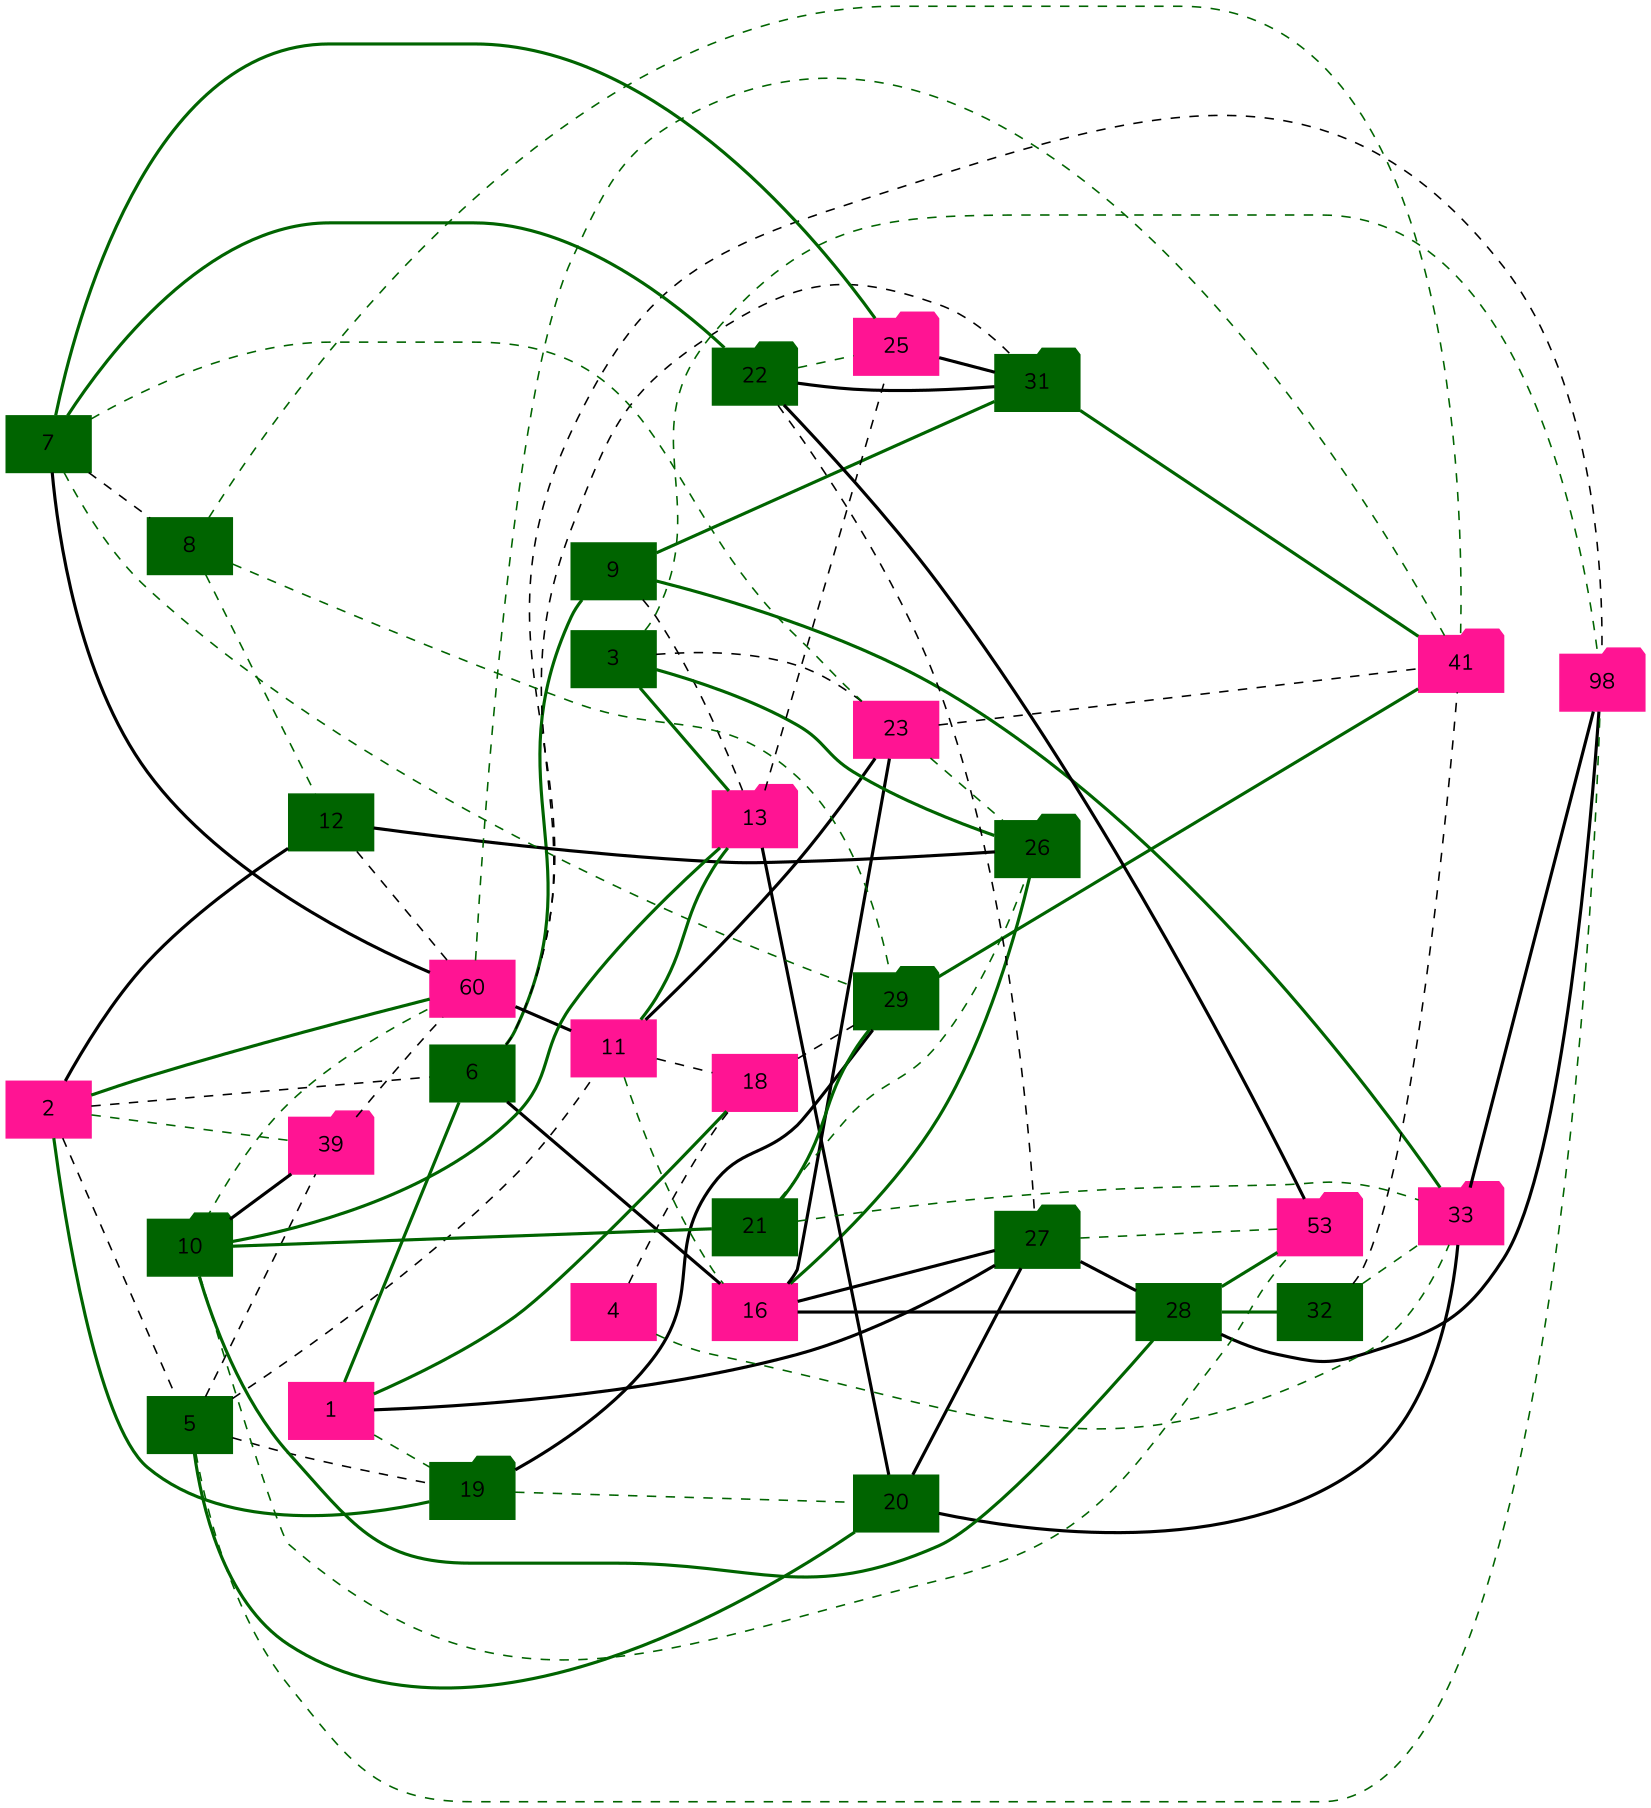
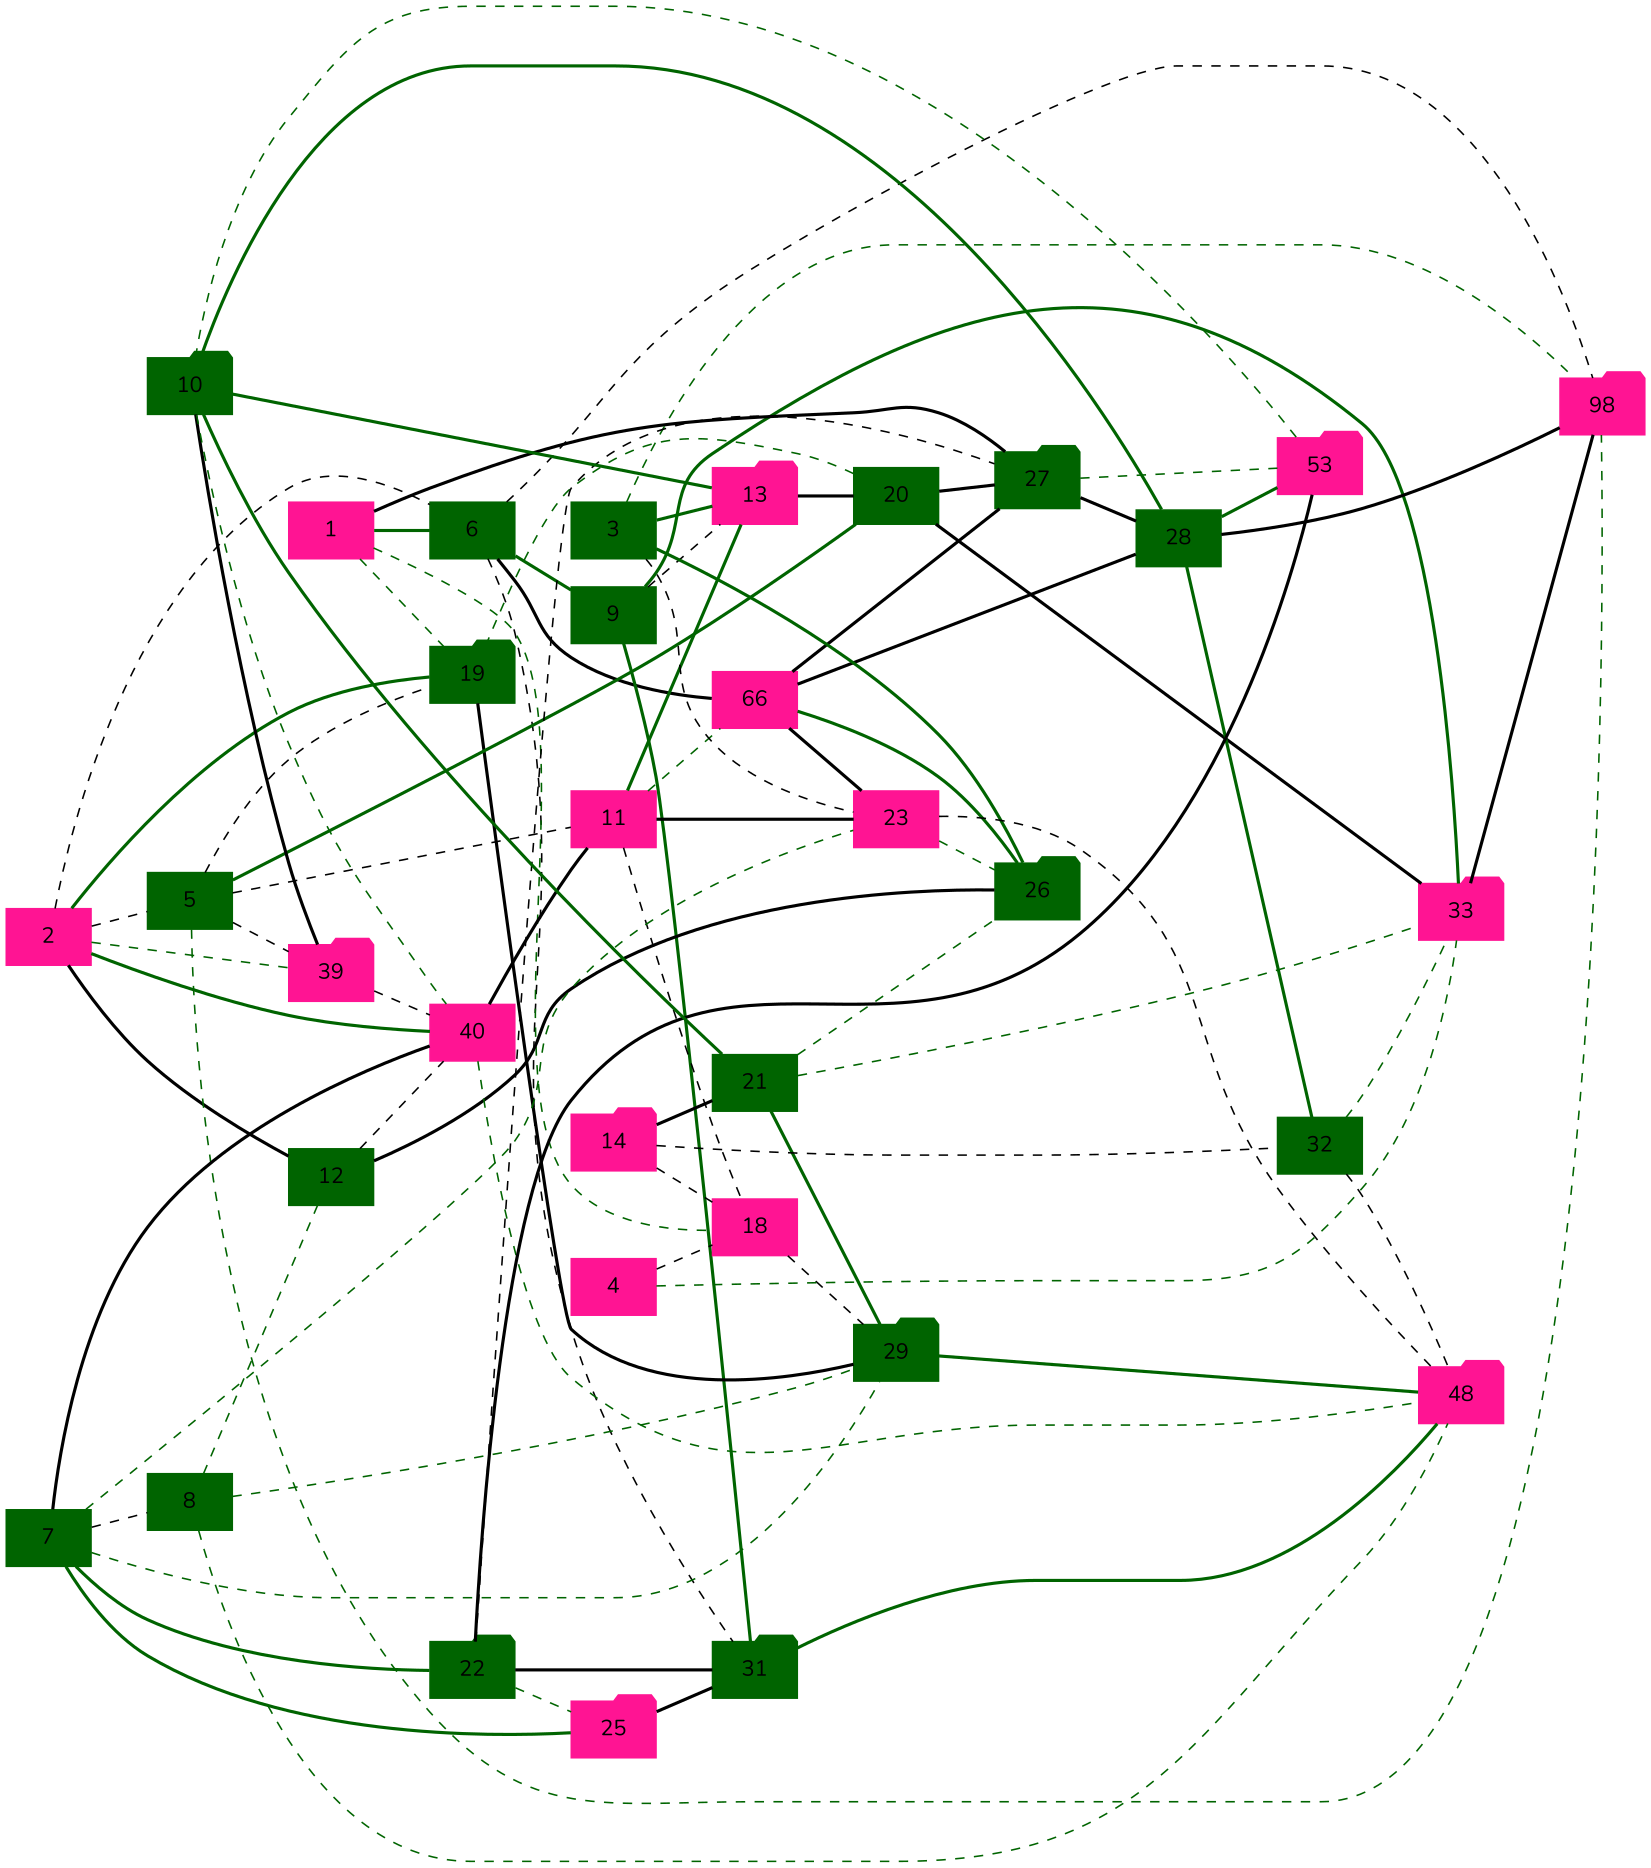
  graph {
    fontname=Nunito
    rankdir=LR
    node [color=darkgreen fontname=Nunito shape=box style=filled]
    edge [color=black fontname=Nunito style=dashed]
    6 [super="+30"]
    n2 [color=deeppink label=98 shape=folder super="+55"]
    9
-   16 [color=deeppink super="+52"]
+   16 [color=deeppink super="+52" label=66]
    31 [shape=folder super="+57"]
    1 [color=deeppink]
    18 [color=deeppink super="+45"]
    19 [shape=folder super="+54"]
    27 [shape=folder super="+43"]
    29 [shape=folder super="+59"]
    20 [super="+42"]
    28 [super="+34"]
    53 [color=deeppink shape=folder]
    2 [color=deeppink super="+49"]
    5 [super="+15"]
    12
    39 [color=deeppink shape=folder]
-   40 [color=deeppink super="+51" label=60]
+   40 [color=deeppink super="+51"]
    11 [color=deeppink super="+17"]
    26 [shape=folder super="+37"]
-   41 [color=deeppink shape=folder super="+47"]
+   41 [color=deeppink shape=folder super="+47" label=48]
    3 [super="+46"]
    13 [color=deeppink shape=folder super="+36"]
    23 [color=deeppink super="+24"]
    25 [color=deeppink shape=folder super="+48"]
    4 [color=deeppink]
    33 [color=deeppink shape=folder super="+44"]
    7 [super="+56"]
    8
    22 [shape=folder super="+35"]
    10 [shape=folder super="+50"]
    21 [super="+58"]
    32
+   14 [color=deeppink shape=folder]
    6 -- n2
    6 -- 9 [color=darkgreen style=bold]
    6 -- 16 [style=bold]
    6 -- 31
    9 -- 31 [color=darkgreen style=bold]
    9 -- 13
    9 -- 33 [color=darkgreen style=bold]
    16 -- 27 [style=bold]
    16 -- 28 [style=bold]
    16 -- 26 [color=darkgreen style=bold]
    16 -- 23 [style=bold]
    31 -- 41 [color=darkgreen style=bold]
    1 -- 6 [color=darkgreen style=bold]
-   1 -- 18 [color=darkgreen style=bold]
+   1 -- 18 [color=darkgreen]
    1 -- 19 [color=darkgreen]
    1 -- 27 [style=bold]
    18 -- 29
    19 -- 29 [style=bold]
    19 -- 20 [color=darkgreen weight=2]
    27 -- 28 [style=bold]
    27 -- 53 [color=darkgreen]
    29 -- 41 [color=darkgreen style=bold]
    20 -- 27 [style=bold]
    20 -- 33 [style=bold]
    28 -- n2 [style=bold]
    28 -- 53 [color=darkgreen style=bold]
    28 -- 32 [color=darkgreen style=bold]
    2 -- 6
    2 -- 19 [color=darkgreen style=bold]
    2 -- 5
    2 -- 12 [style=bold]
    2 -- 39 [color=darkgreen]
    2 -- 40 [color=darkgreen style=bold]
    5 -- n2 [color=darkgreen]
    5 -- 19
    5 -- 20 [color=darkgreen style=bold]
    5 -- 39
    5 -- 11
    12 -- 40
    12 -- 26 [style=bold]
    39 -- 40
    40 -- 11 [style=bold]
    40 -- 41 [color=darkgreen]
    11 -- 16 [color=darkgreen]
    11 -- 18
    11 -- 13 [color=darkgreen style=bold]
    11 -- 23 [style=bold]
    3 -- n2 [color=darkgreen weight=2]
    3 -- 26 [color=darkgreen style=bold weight=2]
    3 -- 13 [color=darkgreen style=bold]
    3 -- 23
    13 -- 20 [style=bold]
-   13 -- 25
    23 -- 26 [color=darkgreen]
    23 -- 41
    25 -- 31 [style=bold weight=2]
    4 -- 18 [weight=2]
    4 -- 33 [color=darkgreen]
    33 -- n2 [style=bold]
    7 -- 29 [color=darkgreen]
    7 -- 40 [style=bold]
    7 -- 23 [color=darkgreen]
    7 -- 25 [color=darkgreen style=bold]
    7 -- 8
    7 -- 22 [color=darkgreen style=bold]
    8 -- 29 [color=darkgreen]
    8 -- 12 [color=darkgreen]
    8 -- 41 [color=darkgreen]
    22 -- 31 [style=bold]
    22 -- 27
    22 -- 53 [style=bold]
    22 -- 25 [color=darkgreen weight=2]
    10 -- 28 [color=darkgreen style=bold]
    10 -- 53 [color=darkgreen]
    10 -- 39 [style=bold]
    10 -- 40 [color=darkgreen]
    10 -- 13 [color=darkgreen style=bold]
    10 -- 21 [color=darkgreen style=bold]
    21 -- 29 [color=darkgreen style=bold]
    21 -- 26 [color=darkgreen]
    21 -- 33 [color=darkgreen]
    32 -- 41
    32 -- 33 [color=darkgreen]
+   14 -- 18
+   14 -- 21 [style=bold weight=2]
+   14 -- 32
  }
